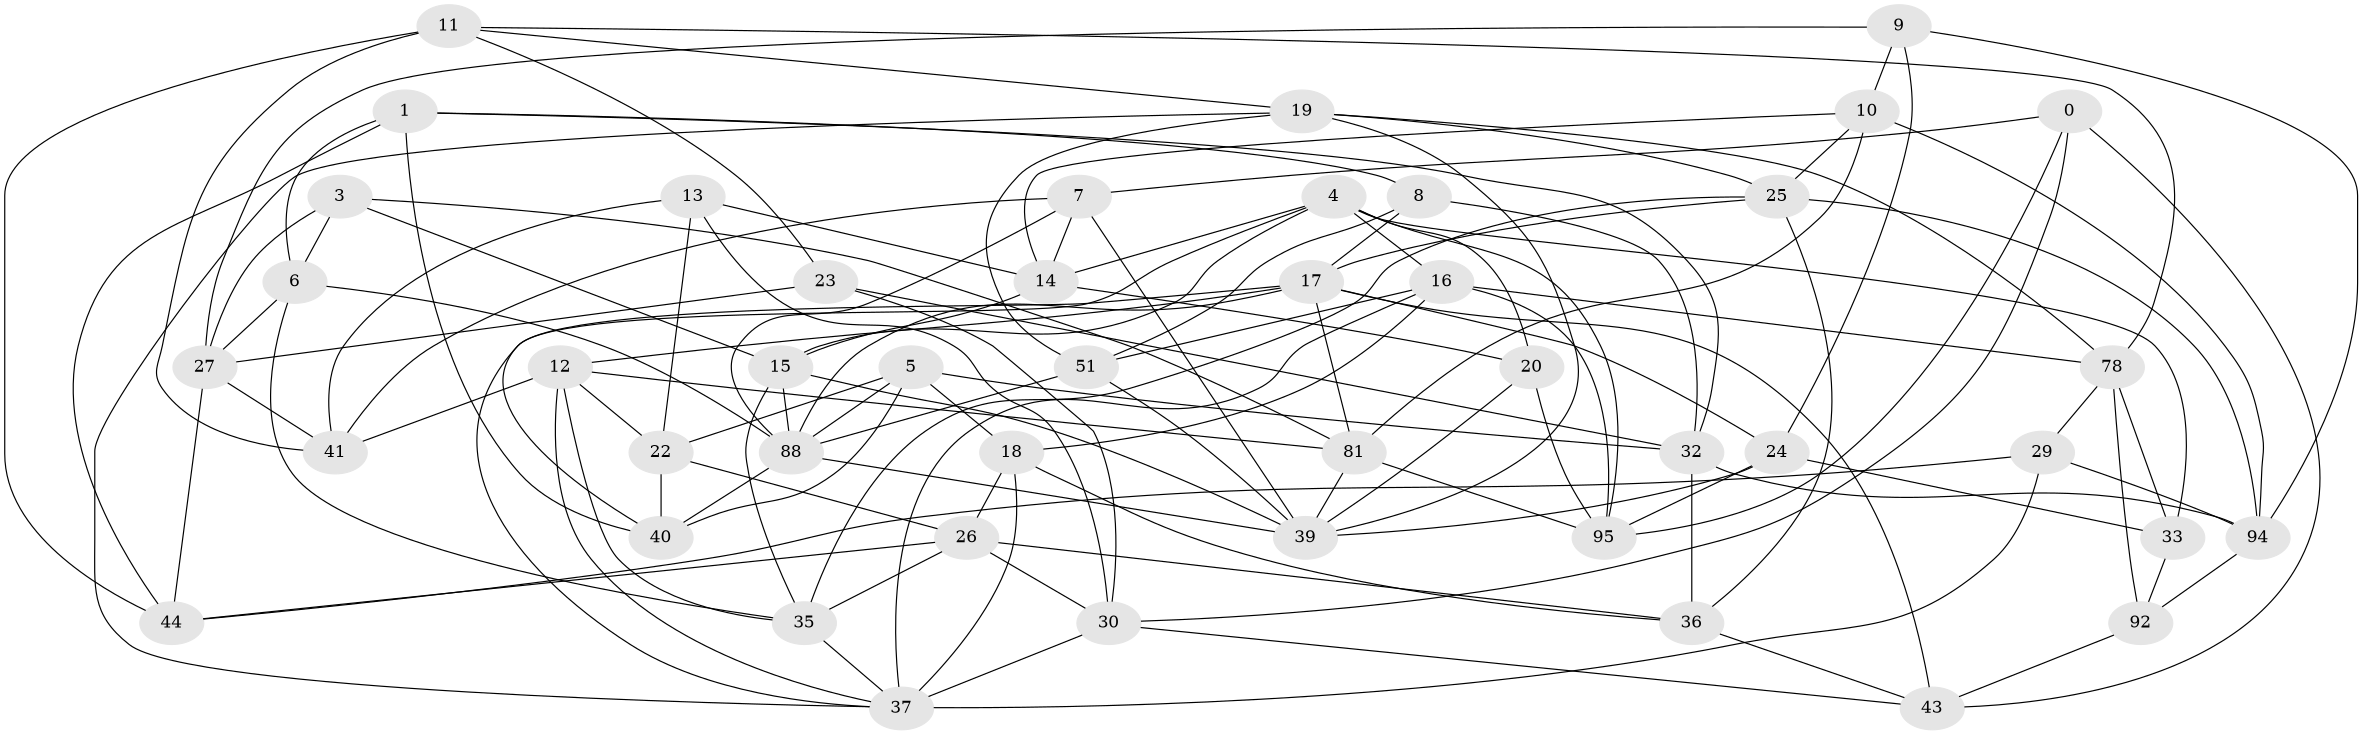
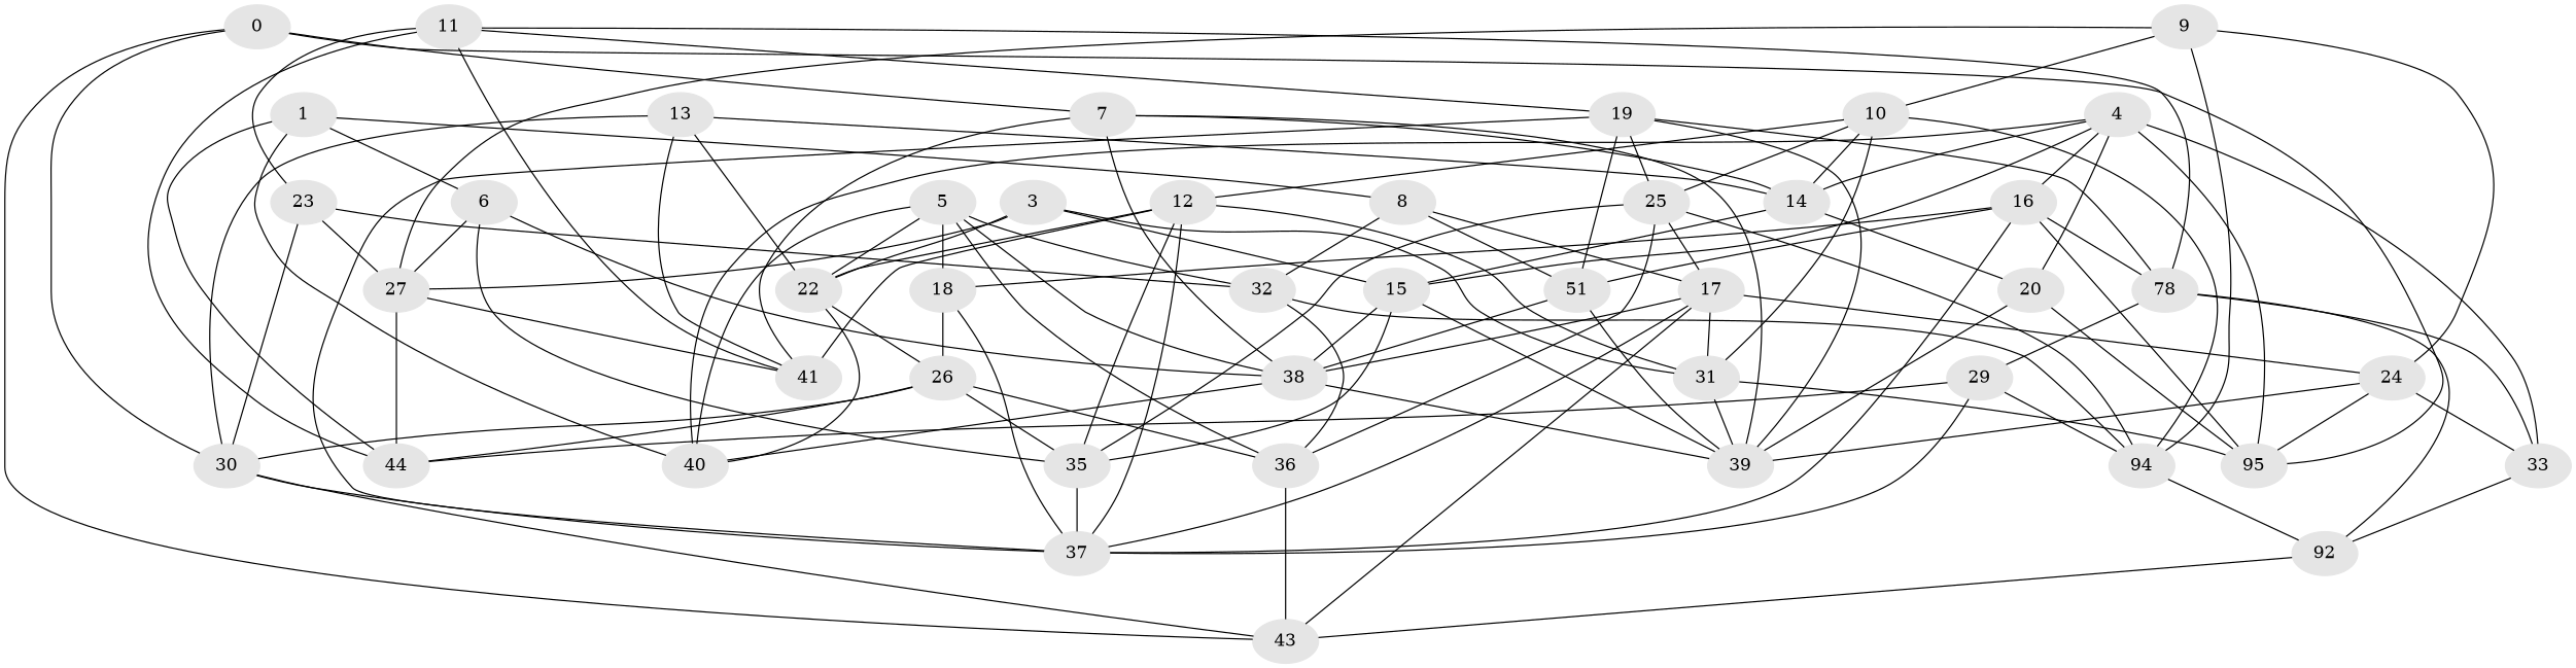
  graph {
    node [color=gray90 style=filled]
    edge [weight=1.0]
    1
    6
    8
    32
    40
    44
    27
-   38 [label=88]
+   38
    35
    17
    n11 [label=51]
    n12 [label=94]
    36
    n14 [label=92]
    33
    n16 [label=0]
    7
    30
    43
    n20 [label=95]
    14
    39
    41
    37
    3
    15
    22
-   31 [label=81]
+   31
    26
    4
    16
    20
    18
    n34 [label=78]
    5
    24
    9
    10
    12
    25
    11
    19
    23
    29
    13
    1 -- 6
    1 -- 8
-   1 -- 32
    1 -- 40
    1 -- 44
    6 -- 27
    6 -- 38
    6 -- 35
    8 -- 32
    8 -- 17
    8 -- n11
    32 -- n12
    32 -- 36
    27 -- 44
    27 -- 41
    38 -- 40
    38 -- 39
    35 -- 37
    17 -- 38
    17 -- 43
    17 -- 37
    17 -- 31
    17 -- 24
    n11 -- 38
    n11 -- 39 [weight=2.0]
    n12 -- n14
    36 -- 43
    n14 -- 43
    33 -- n14
    n16 -- 7
    n16 -- 30
    n16 -- 43
    n16 -- n20
    7 -- 38 [weight=2.0]
    7 -- 14
    7 -- 39
    7 -- 41
    30 -- 43
    30 -- 37
    14 -- 15
    14 -- 20
    3 -- 27
    3 -- 15
-   3 -- 6
+   3 -- 22
    3 -- 31
    15 -- 38
    15 -- 35
    15 -- 39
    22 -- 40
    22 -- 26
    31 -- n20
    31 -- 39
    26 -- 44
    26 -- 35
    26 -- 36
    26 -- 30
    4 -- 40
    4 -- 33
    4 -- n20
    4 -- 14
    4 -- 15
    4 -- 16
    4 -- 20 [weight=2.0]
    16 -- n11
    16 -- n20
    16 -- 37
    16 -- 18
    16 -- n34
    20 -- n20
    20 -- 39
-   18 -- 36
+   5 -- 36
    18 -- 37 [weight=2.0]
    18 -- 26
    n34 -- n14
    n34 -- 33
    n34 -- 29
    5 -- 32
    5 -- 40 [weight=2.0]
    5 -- 38
    5 -- 22
    5 -- 18
    24 -- 33
    24 -- n20
    24 -- 39 [weight=2.0]
    9 -- 27
    9 -- n12
    9 -- 24
    9 -- 10
    10 -- n12
    10 -- 14
    10 -- 31
-   17 -- 12
+   10 -- 12
    10 -- 25
    12 -- 35
    12 -- 41
    12 -- 37
    12 -- 22
    12 -- 31
    25 -- 35
    25 -- 17
    25 -- n12
    25 -- 36
    11 -- 44 [weight=2.0]
    11 -- 41
    11 -- n34
    11 -- 19
    11 -- 23
    19 -- n11
    19 -- 39
    19 -- 37
    19 -- n34
    19 -- 25
    23 -- 32
    23 -- 27
    23 -- 30
    29 -- 44
    29 -- n12
    29 -- 37
    13 -- 30
    13 -- 14
    13 -- 41
    13 -- 22
  }
